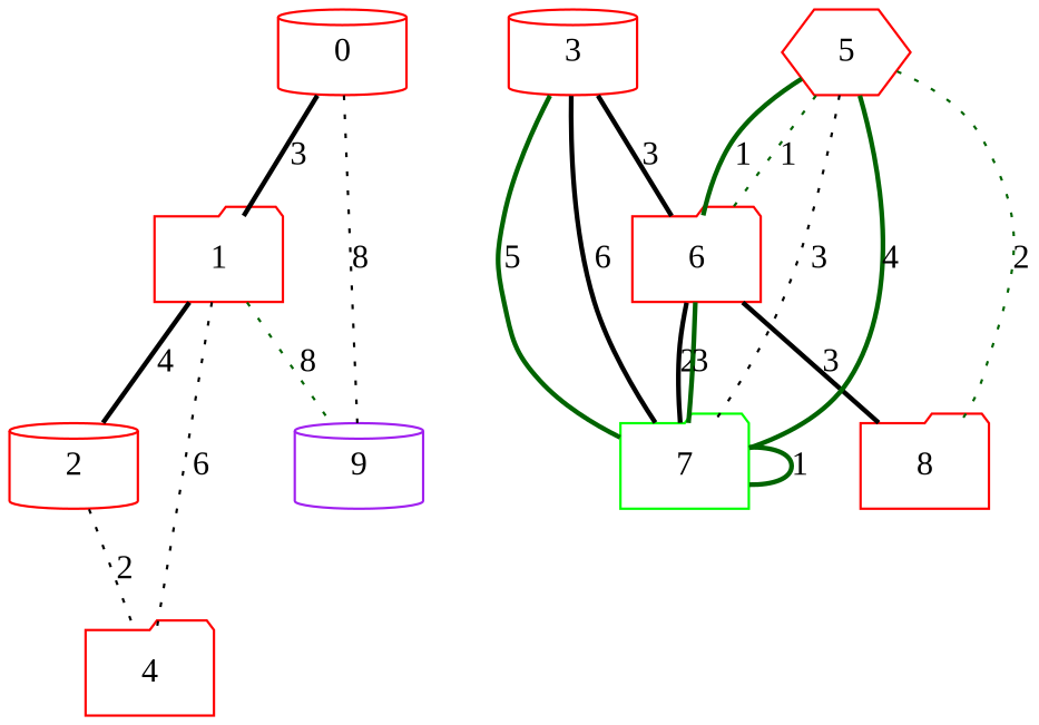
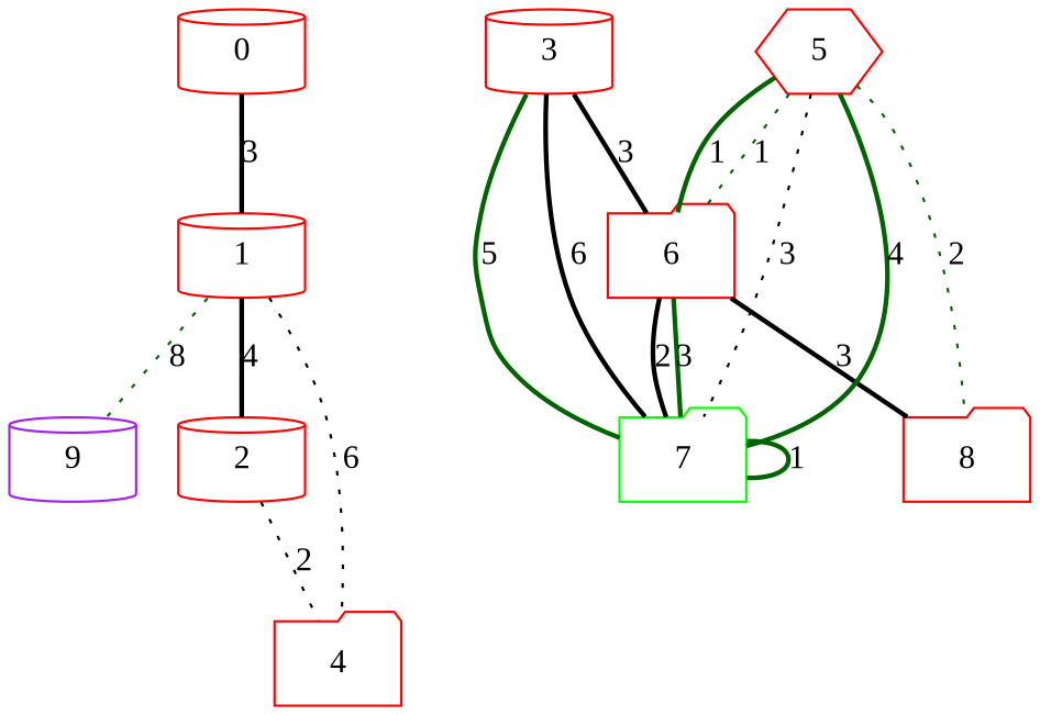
  graph {
    fontname="Liberation Serif"
    node [color=red fontname="Liberation Serif" shape=cylinder weight=1]
    edge [color=black fontname="Liberation Serif" style=bold]
    0
-   1 [shape=folder]
+   1
    9 [color=purple weight=4]
    2
    4 [shape=folder]
    3
    6 [shape=folder]
    7 [color=green shape=folder weight=2]
    5 [shape=hexagon]
    8 [shape=folder]
    0 -- 1 [label=3]
-   0 -- 9 [label=8 style=dotted]
    1 -- 9 [color=darkgreen label=8 style=dotted]
    1 -- 2 [label=4]
    1 -- 4 [label=6 style=dotted]
    2 -- 4 [label=2 style=dotted]
    3 -- 6 [label=3]
    3 -- 7 [color=darkgreen label=5]
    3 -- 7 [label=6]
    6 -- 7 [label=2]
    6 -- 7 [color=darkgreen label=3]
    6 -- 8 [label=3]
    7 -- 7 [color=darkgreen label=1]
    5 -- 6 [color=darkgreen label=1 style=dotted]
    5 -- 6 [color=darkgreen label=1]
    5 -- 7 [label=3 style=dotted]
    5 -- 7 [color=darkgreen label=4]
    5 -- 8 [color=darkgreen label=2 style=dotted]
  }
